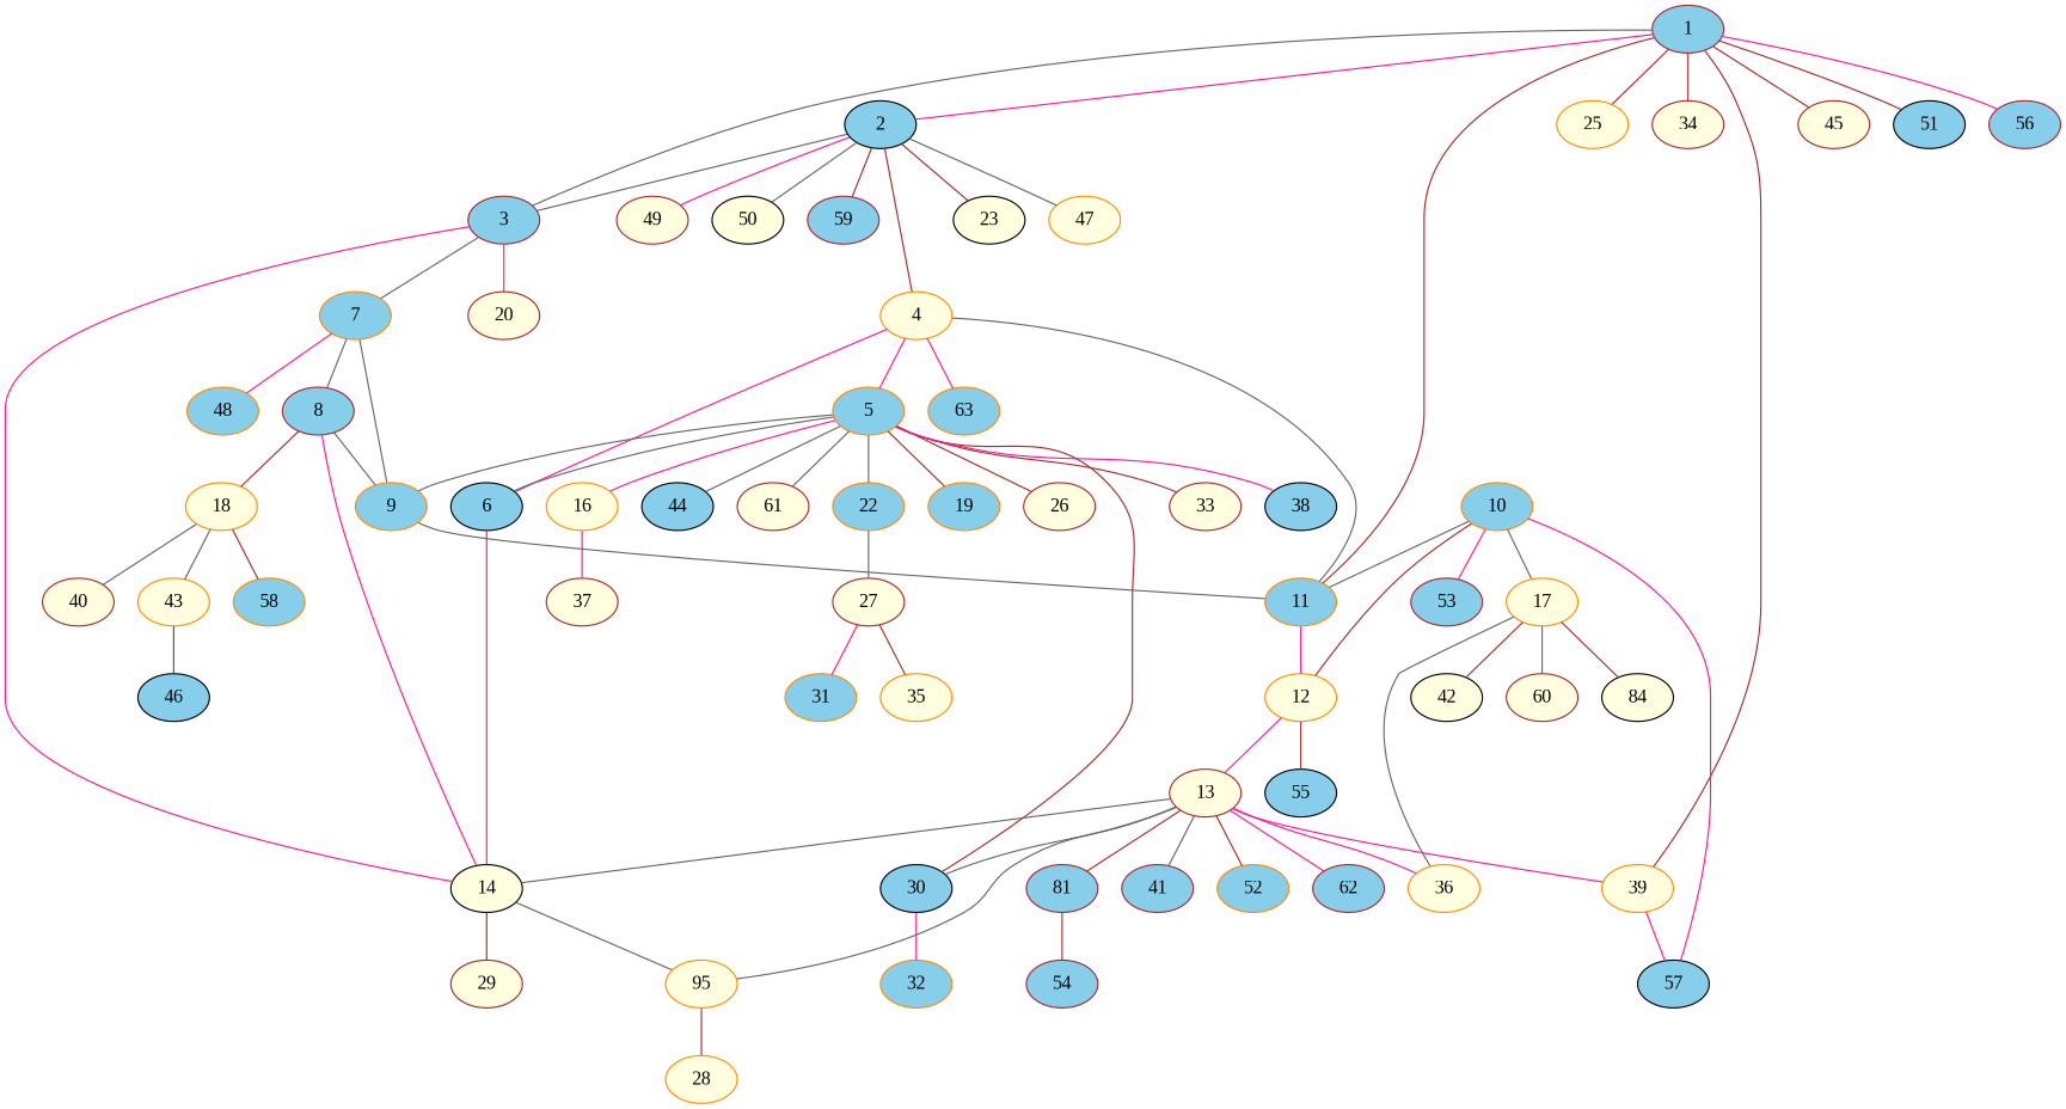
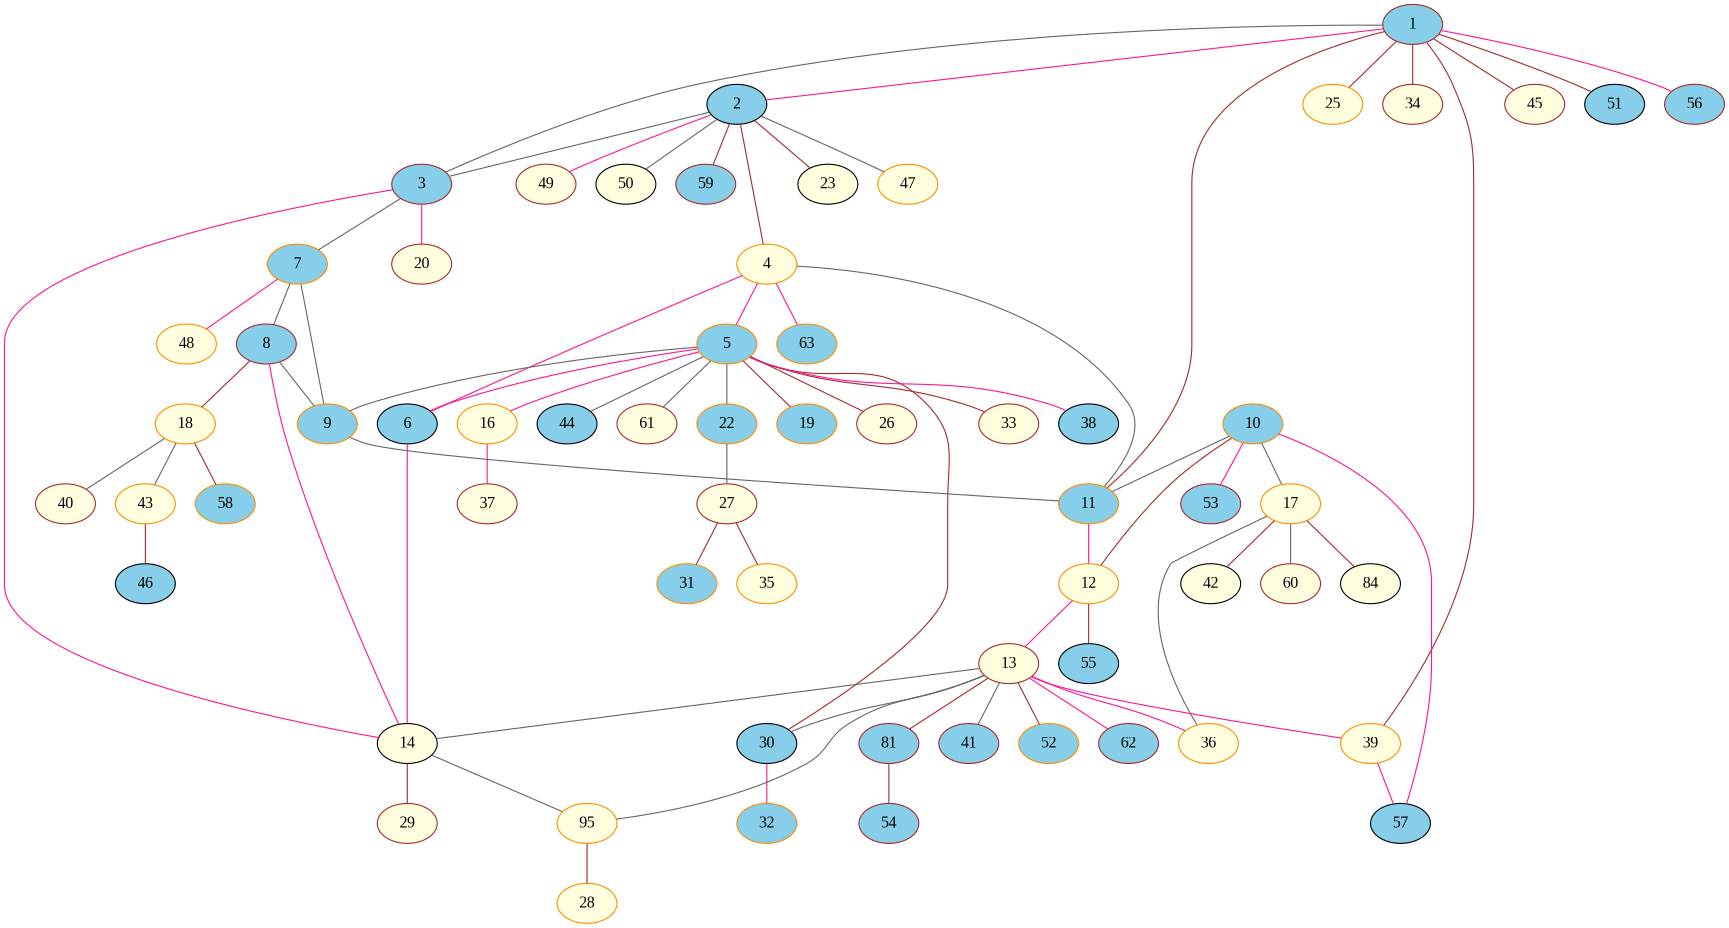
  graph {
    fontname="Liberation Serif"
    node [color=darkorange fillcolor=skyblue fontname="Liberation Serif" style=filled]
    edge [color=gray40 fontname="Liberation Serif"]
    1 [color=brown]
    2 [color=black]
    3 [color=brown]
    11
    25 [fillcolor=lightyellow]
    34 [color=brown fillcolor=lightyellow]
    39 [fillcolor=lightyellow]
    45 [color=brown fillcolor=lightyellow]
    51 [color=black]
    56 [color=brown]
    4 [fillcolor=lightyellow]
    23 [color=black fillcolor=lightyellow]
    47 [fillcolor=lightyellow]
    49 [color=brown fillcolor=lightyellow]
    50 [color=black fillcolor=lightyellow]
    59 [color=brown]
    7
    14 [color=black fillcolor=lightyellow]
    20 [color=brown fillcolor=lightyellow]
    12 [fillcolor=lightyellow]
    57 [color=black]
    5
    6 [color=black]
    63
    9
    8 [color=brown]
-   48
+   48 [fillcolor=lightyellow]
    n28 [fillcolor=lightyellow label=95]
    29 [color=brown fillcolor=lightyellow]
    16 [fillcolor=lightyellow]
    19
    22
    26 [color=brown fillcolor=lightyellow]
    30 [color=black]
    33 [color=brown fillcolor=lightyellow]
    38 [color=black]
    44 [color=black]
    61 [color=brown fillcolor=lightyellow]
    37 [color=brown fillcolor=lightyellow]
    27 [color=brown fillcolor=lightyellow]
    32
    18 [fillcolor=lightyellow]
    40 [color=brown fillcolor=lightyellow]
    43 [fillcolor=lightyellow]
    58
    10
    17 [fillcolor=lightyellow]
    53 [color=brown]
    13 [color=brown fillcolor=lightyellow]
    55 [color=black]
    36 [fillcolor=lightyellow]
    n52 [color=black fillcolor=lightyellow label=84]
    42 [color=black fillcolor=lightyellow]
    60 [color=brown fillcolor=lightyellow]
    n55 [color=brown label=81]
    41 [color=brown]
    52
    62 [color=brown]
    28 [fillcolor=lightyellow]
    54 [color=brown]
    46 [color=black]
    31
    35 [fillcolor=lightyellow]
    1 -- 2 [color=deeppink]
    1 -- 3
    1 -- 11 [color=brown]
    1 -- 25 [color=brown]
    1 -- 34 [color=brown]
    1 -- 39 [color=brown]
    1 -- 45 [color=brown]
    1 -- 51 [color=brown]
    1 -- 56 [color=deeppink]
    2 -- 3
    2 -- 4 [color=brown]
    2 -- 23 [color=brown]
    2 -- 47
    2 -- 49 [color=deeppink]
    2 -- 50
    2 -- 59 [color=brown]
    3 -- 7
    3 -- 14 [color=deeppink]
    3 -- 20 [color=deeppink]
    11 -- 12 [color=deeppink]
    39 -- 57 [color=deeppink]
    4 -- 11
    4 -- 5 [color=deeppink]
    4 -- 6 [color=deeppink]
    4 -- 63 [color=deeppink]
    7 -- 9
    7 -- 8
    7 -- 48 [color=deeppink]
    14 -- n28
    14 -- 29 [color=brown]
    12 -- 13 [color=deeppink]
    12 -- 55 [color=brown]
-   5 -- 6
+   5 -- 6 [color=deeppink]
    5 -- 9
    5 -- 16 [color=deeppink]
    5 -- 19 [color=brown]
    5 -- 22
    5 -- 26 [color=brown]
    5 -- 30 [color=brown]
    5 -- 33 [color=brown]
    5 -- 38 [color=deeppink]
    5 -- 44
    5 -- 61
    6 -- 14 [color=deeppink]
    9 -- 11
    8 -- 14 [color=deeppink]
    8 -- 9
    8 -- 18 [color=brown]
    n28 -- 28 [color=brown]
    16 -- 37 [color=deeppink]
    22 -- 27
    30 -- 32 [color=deeppink]
-   27 -- 31 [color=deeppink]
+   27 -- 31 [color=brown]
    27 -- 35 [color=brown]
    18 -- 40
    18 -- 43
    18 -- 58 [color=brown]
    43 -- 46 [color=brown]
    10 -- 11
    10 -- 12 [color=brown]
    10 -- 57 [color=deeppink]
    10 -- 17
    10 -- 53 [color=deeppink]
    17 -- 36
    17 -- n52 [color=brown]
    17 -- 42 [color=brown]
    17 -- 60
    13 -- 39 [color=deeppink]
    13 -- 14
    13 -- n28
    13 -- 30
    13 -- 36 [color=deeppink]
    13 -- n55 [color=brown]
    13 -- 41
    13 -- 52 [color=brown]
    13 -- 62 [color=deeppink]
    n55 -- 54 [color=brown]
  }
